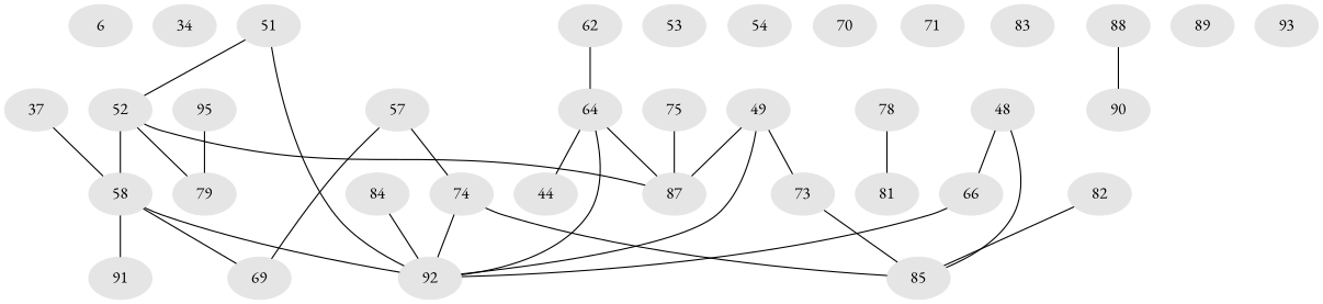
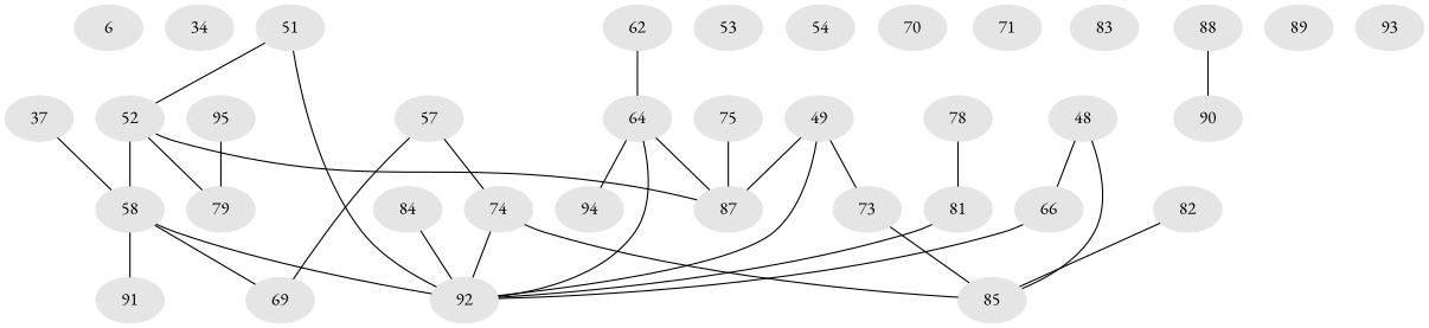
  graph {
    fontname="EB Garamond"
    node [color=gray90 fontname="EB Garamond" style=filled]
    edge [fontname="EB Garamond"]
    6 [super="+1"]
    34
    58 [super="+40"]
    92 [super="+67+80+77+65"]
    69
    91 [super="+3+27"]
    37
    48
    85
    n10 [label=66 super="+21"]
    49 [super="+16"]
    73
    87 [super="+63"]
    82 [super="+32+66"]
    51 [super="+50+46"]
    52 [super="+43"]
    79
    53
    54
    n20 [label=95]
    57 [super="+14+31"]
    74 [super="+12+11+72"]
    62 [super="+7"]
    64 [super="+41"]
-   94 [label=44]
+   94
    70
    71
    75
    81 [super="+76"]
    78
    83
    84
    88
    90
    89 [super="+45"]
    93
    58 -- 92 [weight=2]
    58 -- 69
    58 -- 91
    37 -- 58
    48 -- 85
    48 -- n10
    n10 -- 92
    49 -- 92
    49 -- 73
    49 -- 87
    73 -- 85
    82 -- 85
    51 -- 92 [weight=3]
    51 -- 52 [weight=2]
    52 -- 58
    52 -- 87
    52 -- 79
    n20 -- 79
    57 -- 69
    57 -- 74
    74 -- 92 [weight=2]
    74 -- 85
    62 -- 64
    64 -- 92
    64 -- 87
    64 -- 94
    75 -- 87
+   81 -- 92
    78 -- 81
    84 -- 92
    88 -- 90
  }
